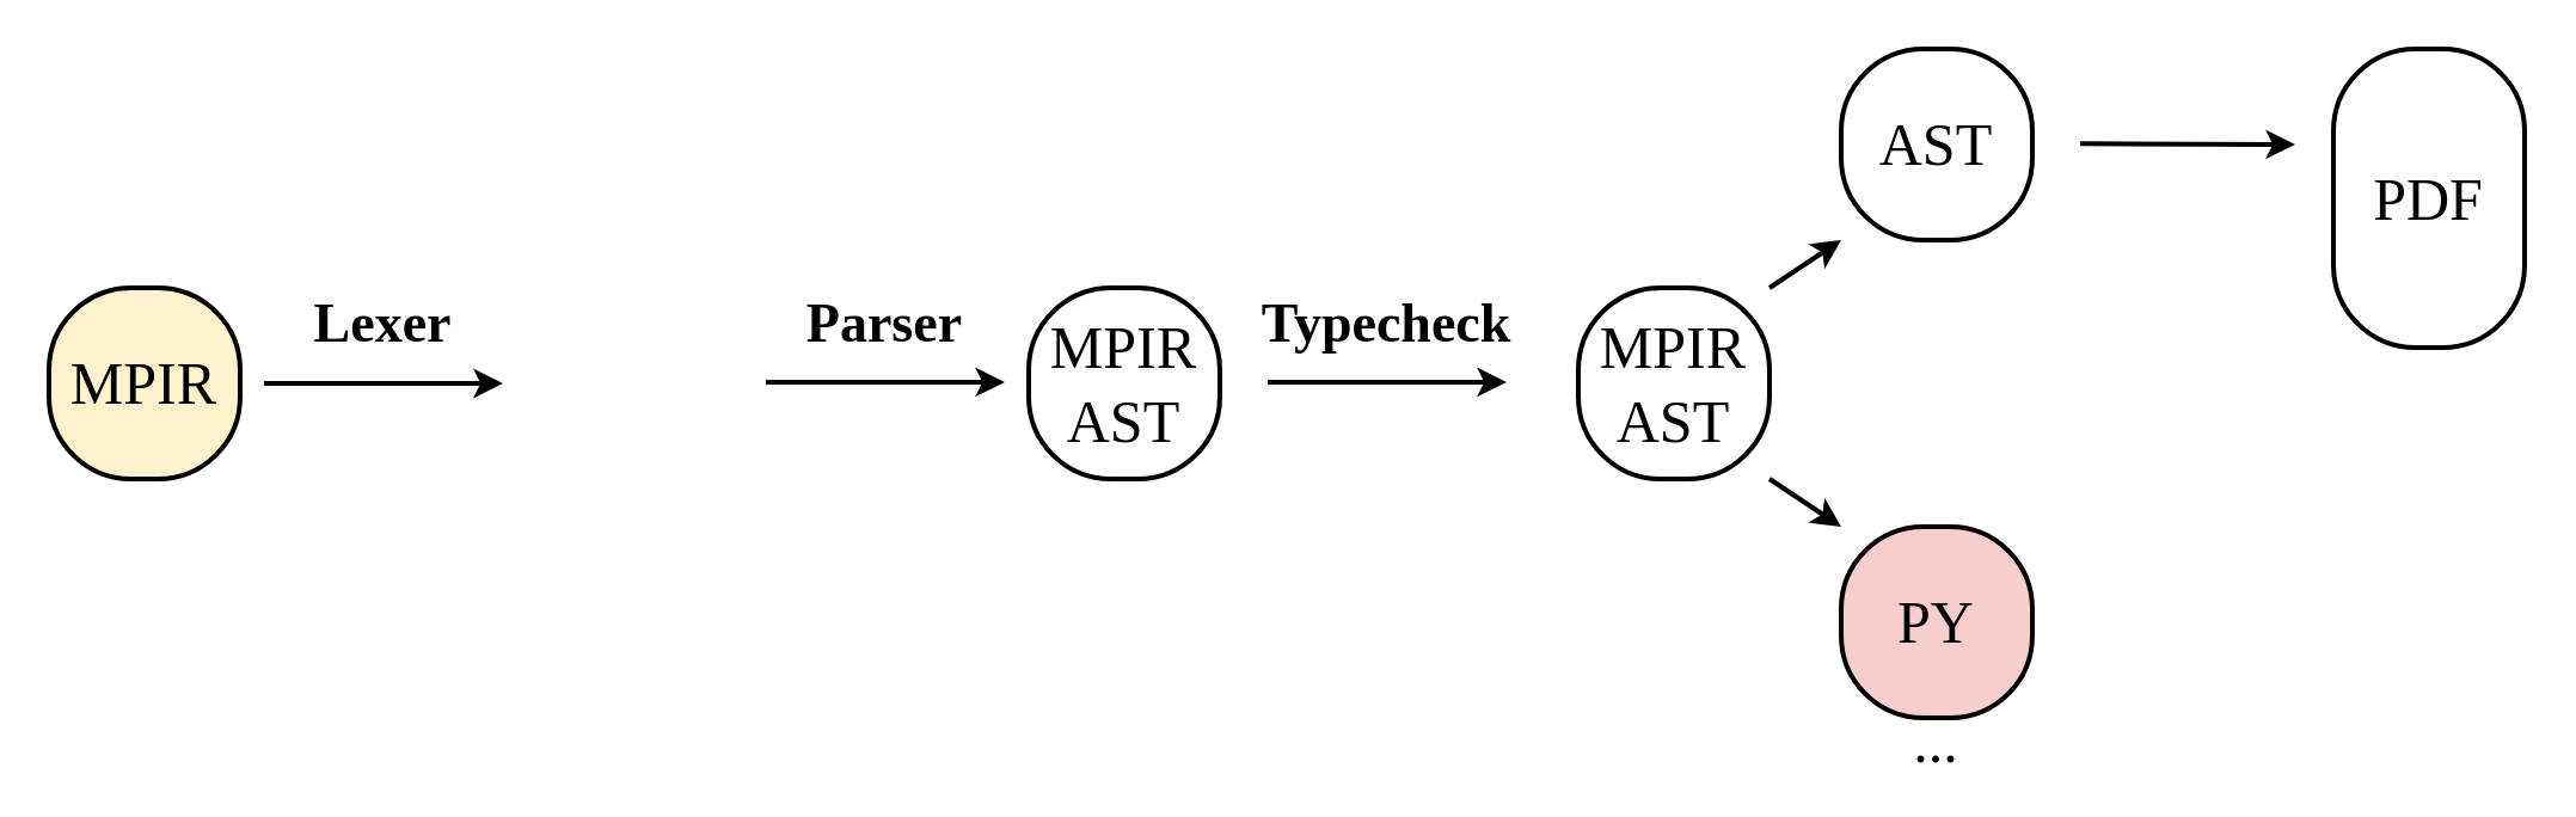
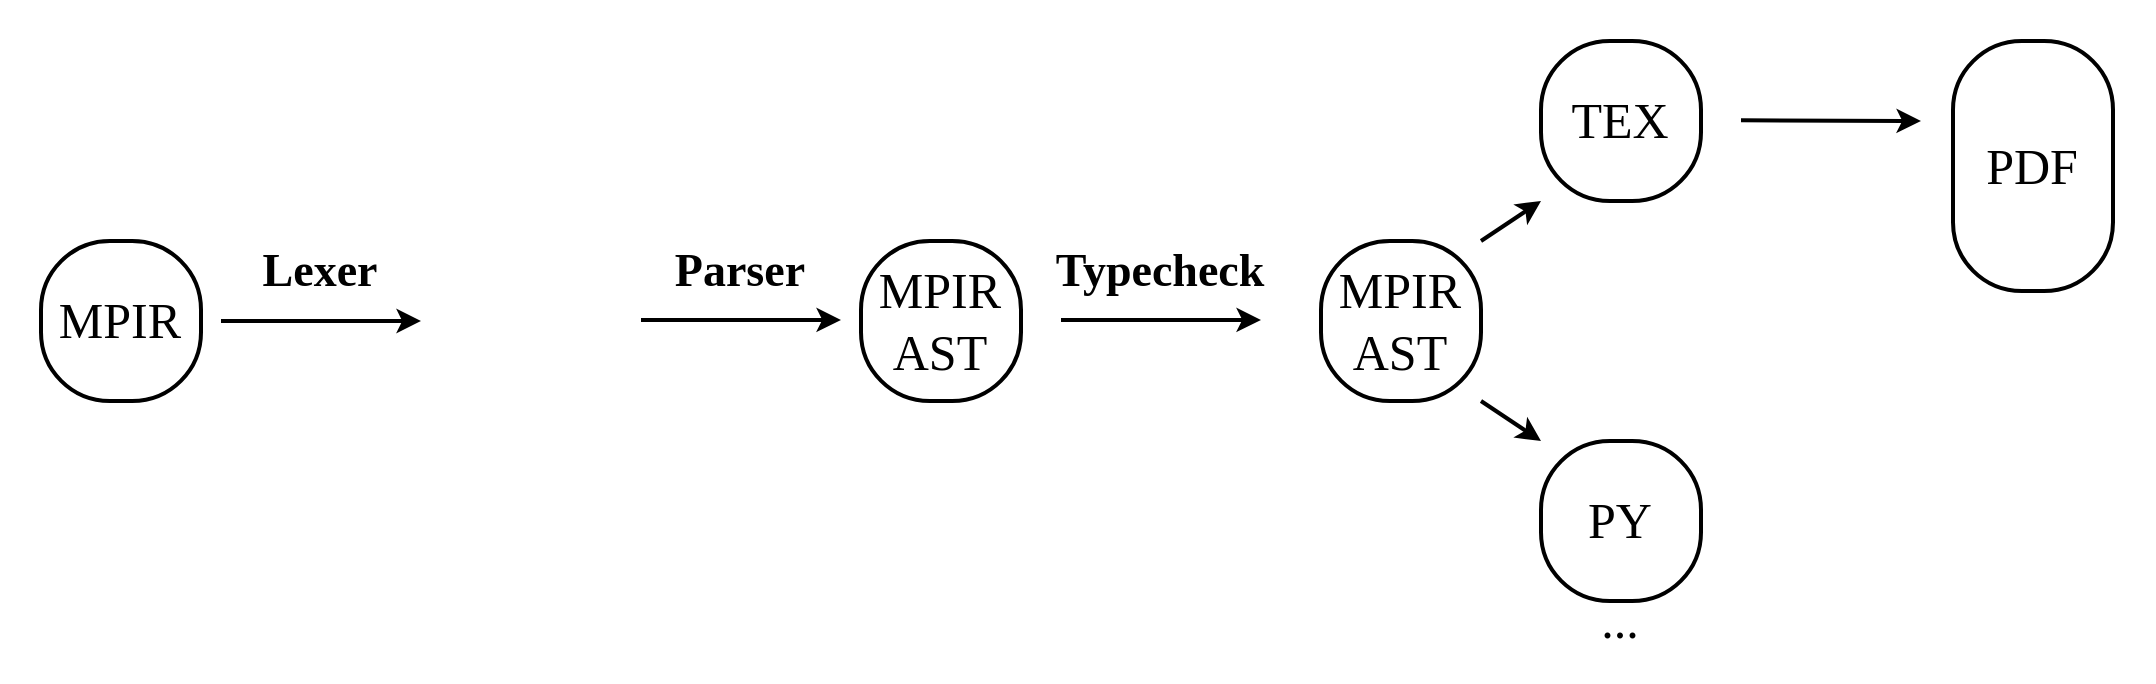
  <mxCell id="0" />
  <mxCell id="1" parent="0" />
- <mxCell id="2" value="&lt;font style=&quot;font-size: 25px;&quot; face=&quot;CMU Typewriter Text&quot;&gt;&lt;span style=&quot;font-size: 25px;&quot;&gt;MPIR&lt;/span&gt;&lt;/font&gt;" style="rounded=1;whiteSpace=wrap;html=1;arcSize=43;fontSize=25;fontStyle=0;strokeWidth=2;fillColor=#fff2cc;" vertex="1" parent="1"><mxGeometry x="20" y="120" width="80" height="80" as="geometry" /></mxCell>
+ <mxCell id="2" value="&lt;font style=&quot;font-size: 25px;&quot; face=&quot;CMU Typewriter Text&quot;&gt;&lt;span style=&quot;font-size: 25px;&quot;&gt;MPIR&lt;/span&gt;&lt;/font&gt;" style="rounded=1;whiteSpace=wrap;html=1;arcSize=43;fontSize=25;fontStyle=0;strokeWidth=2;" vertex="1" parent="1"><mxGeometry x="20" y="120" width="80" height="80" as="geometry" /></mxCell>
  <mxCell id="3" value="&lt;font face=&quot;CMU Typewriter Text&quot;&gt;MPIR&lt;br&gt;AST&lt;br&gt;&lt;/font&gt;" style="rounded=1;whiteSpace=wrap;html=1;arcSize=43;fontSize=25;fontStyle=0;strokeWidth=2;" vertex="1" parent="1"><mxGeometry x="430" y="120" width="80" height="80" as="geometry" /></mxCell>
  <mxCell id="4" value="" style="endArrow=classic;html=1;rounded=0;strokeWidth=2;fontFamily=CMU Serif;fontSize=21;" edge="1" parent="1"><mxGeometry width="50" height="50" relative="1" as="geometry"><mxPoint x="110" y="160" as="sourcePoint" /><mxPoint x="210" y="160" as="targetPoint" /></mxGeometry></mxCell>
  <mxCell id="5" value="" style="endArrow=classic;html=1;rounded=0;strokeWidth=2;fontFamily=CMU Serif;fontSize=21;" edge="1" parent="1"><mxGeometry width="50" height="50" relative="1" as="geometry"><mxPoint x="320" y="159.44" as="sourcePoint" /><mxPoint x="420" y="159.44" as="targetPoint" /></mxGeometry></mxCell>
  <mxCell id="6" value="Lexer" style="text;html=1;strokeColor=none;fillColor=none;align=center;verticalAlign=middle;whiteSpace=wrap;rounded=0;strokeWidth=2;fontFamily=CMU Serif;fontSize=23;fontStyle=1" vertex="1" parent="1"><mxGeometry x="110" y="120" width="100" height="30" as="geometry" /></mxCell>
  <mxCell id="7" value="Parser" style="text;html=1;strokeColor=none;fillColor=none;align=center;verticalAlign=middle;whiteSpace=wrap;rounded=0;strokeWidth=2;fontFamily=CMU Serif;fontSize=23;fontStyle=1" vertex="1" parent="1"><mxGeometry x="320" y="120" width="100" height="30" as="geometry" /></mxCell>
  <mxCell id="8" value="" style="endArrow=classic;html=1;rounded=0;strokeWidth=2;fontFamily=CMU Serif;fontSize=21;" edge="1" parent="1"><mxGeometry width="50" height="50" relative="1" as="geometry"><mxPoint x="530" y="159.44" as="sourcePoint" /><mxPoint x="630" y="159.44" as="targetPoint" /></mxGeometry></mxCell>
  <mxCell id="9" value="Typecheck" style="text;html=1;strokeColor=none;fillColor=none;align=center;verticalAlign=middle;whiteSpace=wrap;rounded=0;strokeWidth=2;fontFamily=CMU Serif;fontSize=23;fontStyle=1" vertex="1" parent="1"><mxGeometry x="530" y="120" width="100" height="30" as="geometry" /></mxCell>
  <mxCell id="10" value="&lt;font face=&quot;CMU Typewriter Text&quot;&gt;MPIR&lt;br&gt;AST&lt;br&gt;&lt;/font&gt;" style="rounded=1;whiteSpace=wrap;html=1;arcSize=43;fontSize=25;fontStyle=0;strokeWidth=2;" vertex="1" parent="1"><mxGeometry x="660" y="120" width="80" height="80" as="geometry" /></mxCell>
- <mxCell id="11" value="&lt;font style=&quot;font-size: 25px;&quot; face=&quot;CMU Typewriter Text&quot;&gt;&lt;span style=&quot;font-size: 25px;&quot;&gt;AST&lt;/span&gt;&lt;/font&gt;" style="rounded=1;whiteSpace=wrap;html=1;arcSize=43;fontSize=25;fontStyle=0;strokeWidth=2;" vertex="1" parent="1"><mxGeometry x="770" y="20" width="80" height="80" as="geometry" /></mxCell>
- <mxCell id="12" value="&lt;font style=&quot;font-size: 25px;&quot; face=&quot;CMU Typewriter Text&quot;&gt;&lt;span style=&quot;font-size: 25px;&quot;&gt;PY&lt;/span&gt;&lt;/font&gt;" style="rounded=1;whiteSpace=wrap;html=1;arcSize=43;fontSize=25;fontStyle=0;strokeWidth=2;fillColor=#f8cecc;" vertex="1" parent="1"><mxGeometry x="770" y="220" width="80" height="80" as="geometry" /></mxCell>
+ <mxCell id="11" value="&lt;font style=&quot;font-size: 25px;&quot; face=&quot;CMU Typewriter Text&quot;&gt;&lt;span style=&quot;font-size: 25px;&quot;&gt;TEX&lt;/span&gt;&lt;/font&gt;" style="rounded=1;whiteSpace=wrap;html=1;arcSize=43;fontSize=25;fontStyle=0;strokeWidth=2;" vertex="1" parent="1"><mxGeometry x="770" y="20" width="80" height="80" as="geometry" /></mxCell>
+ <mxCell id="12" value="&lt;font style=&quot;font-size: 25px;&quot; face=&quot;CMU Typewriter Text&quot;&gt;&lt;span style=&quot;font-size: 25px;&quot;&gt;PY&lt;/span&gt;&lt;/font&gt;" style="rounded=1;whiteSpace=wrap;html=1;arcSize=43;fontSize=25;fontStyle=0;strokeWidth=2;" vertex="1" parent="1"><mxGeometry x="770" y="220" width="80" height="80" as="geometry" /></mxCell>
  <mxCell id="13" value="" style="endArrow=classic;html=1;rounded=0;fontFamily=CMU Typewriter Text;fontSize=25;strokeWidth=2;" edge="1" parent="1"><mxGeometry width="50" height="50" relative="1" as="geometry"><mxPoint x="740" y="120" as="sourcePoint" /><mxPoint x="770" y="100" as="targetPoint" /></mxGeometry></mxCell>
  <mxCell id="14" value="" style="endArrow=classic;html=1;rounded=0;fontFamily=CMU Typewriter Text;fontSize=36;strokeWidth=2;" edge="1" parent="1"><mxGeometry width="50" height="50" relative="1" as="geometry"><mxPoint x="740" y="200" as="sourcePoint" /><mxPoint x="770" y="220" as="targetPoint" /></mxGeometry></mxCell>
  <mxCell id="15" value="&lt;font style=&quot;font-size: 25px;&quot; face=&quot;CMU Typewriter Text&quot;&gt;&lt;span style=&quot;font-size: 25px;&quot;&gt;PDF&lt;/span&gt;&lt;/font&gt;" style="rounded=1;whiteSpace=wrap;html=1;arcSize=43;fontSize=25;fontStyle=0;strokeWidth=2;" vertex="1" parent="1"><mxGeometry x="976" y="20" width="80" height="125" as="geometry" /></mxCell>
  <mxCell id="16" value="" style="endArrow=classic;html=1;rounded=0;fontFamily=CMU Typewriter Text;fontSize=25;strokeWidth=2;" edge="1" parent="1"><mxGeometry width="50" height="50" relative="1" as="geometry"><mxPoint x="870" y="59.62" as="sourcePoint" /><mxPoint x="960" y="60" as="targetPoint" /></mxGeometry></mxCell>
  <mxCell id="17" value="" style="shape=image;verticalLabelPosition=bottom;labelBackgroundColor=default;verticalAlign=top;aspect=fixed;imageAspect=0;image=https://upload.wikimedia.org/wikipedia/commons/thumb/9/92/LaTeX_logo.svg/2560px-LaTeX_logo.svg.png;" vertex="1" parent="1"><mxGeometry x="876" y="25" width="71.89" height="30" as="geometry" /></mxCell>
  <mxCell id="18" value="..." style="text;html=1;strokeColor=none;fillColor=none;align=center;verticalAlign=middle;whiteSpace=wrap;rounded=0;fontFamily=CMU Typewriter Text;fontSize=25;" vertex="1" parent="1"><mxGeometry x="770" y="300" width="80" height="20" as="geometry" /></mxCell>
